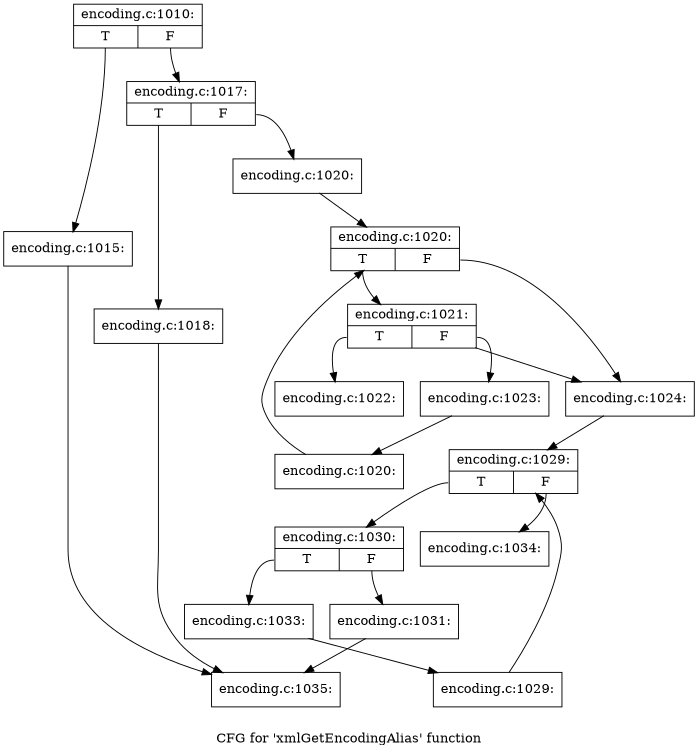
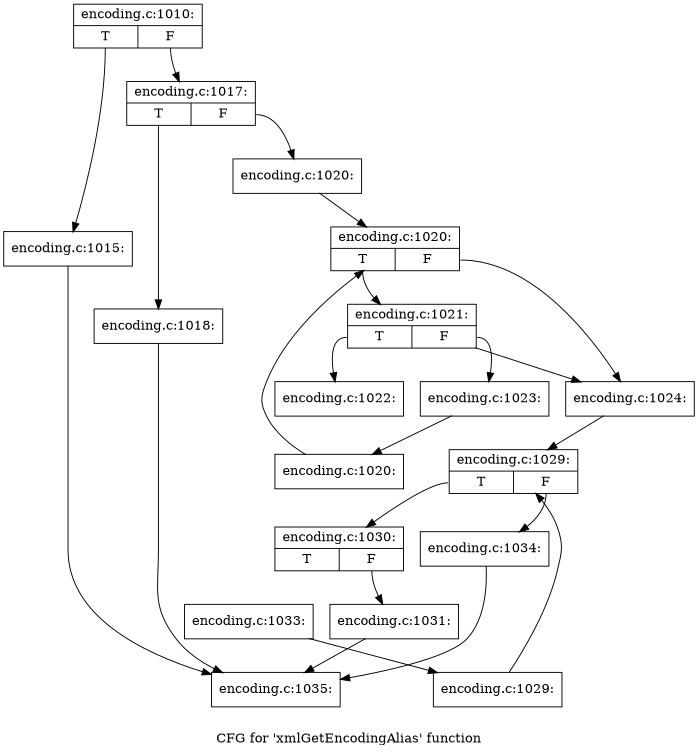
  digraph {
    label="CFG for 'xmlGetEncodingAlias' function"
    node [shape=record]
    n1 [label="{encoding.c:1010:|{<s0>T|<s1>F}}"]
    n2 [label="{encoding.c:1015:}"]
    n3 [label="{encoding.c:1017:|{<s0>T|<s1>F}}"]
    n4 [label="{encoding.c:1035:}"]
    n5 [label="{encoding.c:1018:}"]
    n6 [label="{encoding.c:1020:}"]
    n7 [label="{encoding.c:1020:|{<s0>T|<s1>F}}"]
    n8 [label="{encoding.c:1021:|{<s0>T|<s1>F}}"]
    n9 [label="{encoding.c:1024:}"]
    n10 [label="{encoding.c:1022:}"]
    n11 [label="{encoding.c:1023:}"]
    n12 [label="{encoding.c:1029:|{<s0>T|<s1>F}}"]
    n13 [label="{encoding.c:1020:}"]
    n14 [label="{encoding.c:1030:|{<s0>T|<s1>F}}"]
    n15 [label="{encoding.c:1034:}"]
    n16 [label="{encoding.c:1033:}"]
    n17 [label="{encoding.c:1031:}"]
    n18 [label="{encoding.c:1029:}"]
    n1 -> n2 [tailport=s0]
    n1 -> n3 [tailport=s1]
    n2 -> n4
    n3 -> n5 [tailport=s0]
    n3 -> n6 [tailport=s1]
    n5 -> n4
    n6 -> n7
    n7 -> n8 [tailport=s0]
    n7 -> n9 [tailport=s1]
    n8 -> n9
    n8 -> n10 [tailport=s0]
    n8 -> n11 [tailport=s1]
    n9 -> n12
    n11 -> n13
    n12 -> n14 [tailport=s0]
    n12 -> n15 [tailport=s1]
    n13 -> n7
-   n14 -> n16 [tailport=s0]
    n14 -> n17 [tailport=s1]
+   n15 -> n4
    n16 -> n18
    n17 -> n4
    n18 -> n12
  }
